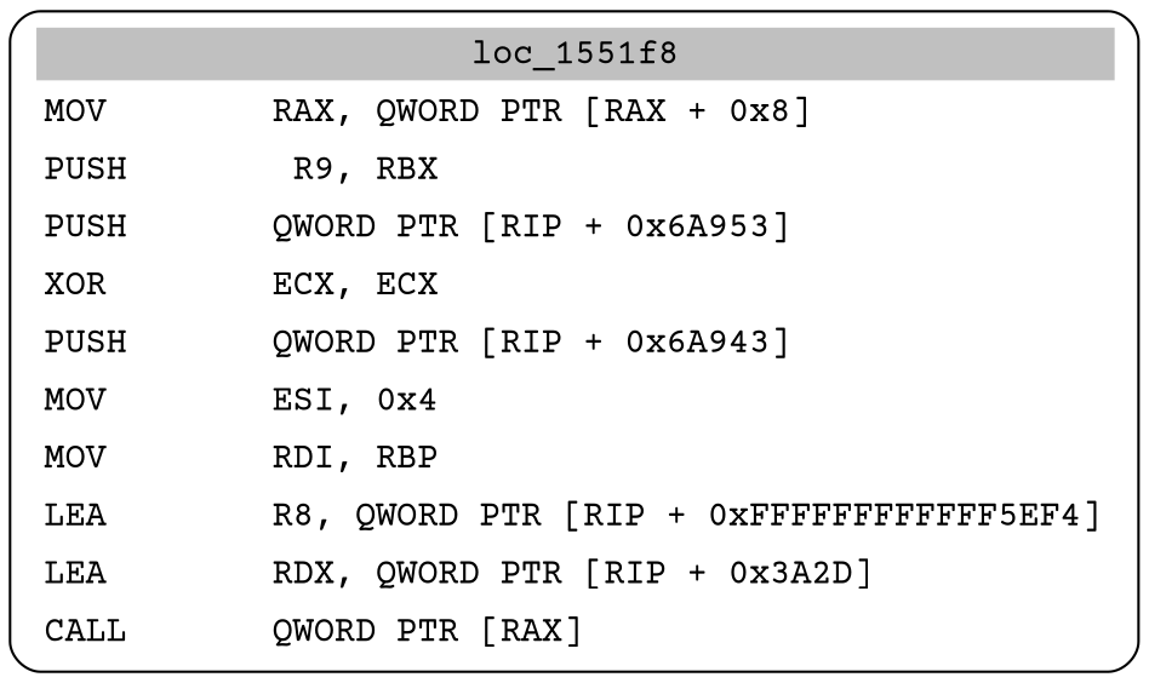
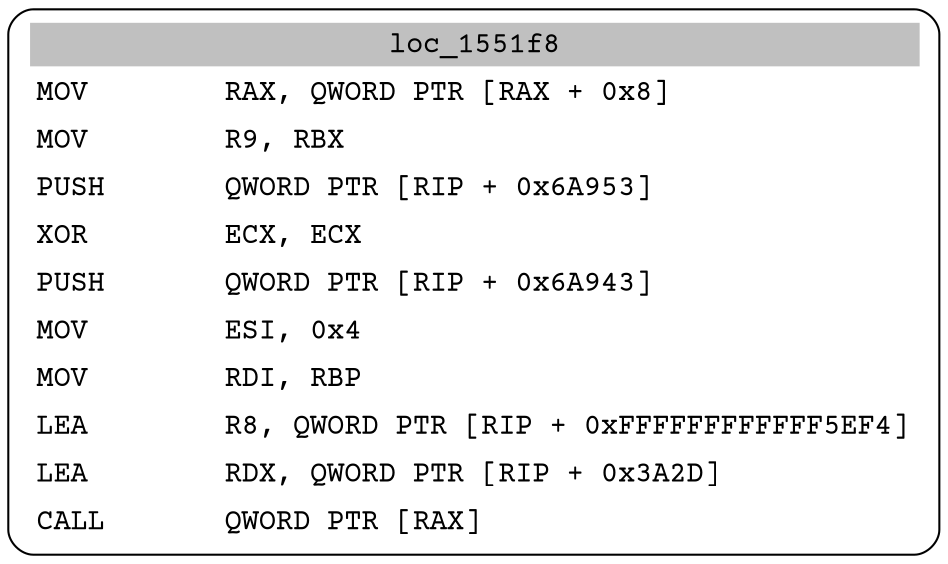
  digraph {
    fontname="Courier Prime"
-   n1 [fontname="Courier Prime" label=<<table border="0" cellborder="0" cellpadding="3"><tr><td align="center" colspan="2" bgcolor="grey">loc_1551f8</td></tr><tr><td align="left">MOV        RAX, QWORD PTR [RAX + 0x8]</td></tr><tr><td align="left">PUSH        R9, RBX</td></tr><tr><td align="left">PUSH       QWORD PTR [RIP + 0x6A953]</td></tr><tr><td align="left">XOR        ECX, ECX</td></tr><tr><td align="left">PUSH       QWORD PTR [RIP + 0x6A943]</td></tr><tr><td align="left">MOV        ESI, 0x4</td></tr><tr><td align="left">MOV        RDI, RBP</td></tr><tr><td align="left">LEA        R8, QWORD PTR [RIP + 0xFFFFFFFFFFFF5EF4]</td></tr><tr><td align="left">LEA        RDX, QWORD PTR [RIP + 0x3A2D]</td></tr><tr><td align="left">CALL       QWORD PTR [RAX]</td></tr></table>> shape=Mrecord]
+   n1 [fontname="Courier Prime" label=<<table border="0" cellborder="0" cellpadding="3"><tr><td align="center" colspan="2" bgcolor="grey">loc_1551f8</td></tr><tr><td align="left">MOV        RAX, QWORD PTR [RAX + 0x8]</td></tr><tr><td align="left">MOV        R9, RBX</td></tr><tr><td align="left">PUSH       QWORD PTR [RIP + 0x6A953]</td></tr><tr><td align="left">XOR        ECX, ECX</td></tr><tr><td align="left">PUSH       QWORD PTR [RIP + 0x6A943]</td></tr><tr><td align="left">MOV        ESI, 0x4</td></tr><tr><td align="left">MOV        RDI, RBP</td></tr><tr><td align="left">LEA        R8, QWORD PTR [RIP + 0xFFFFFFFFFFFF5EF4]</td></tr><tr><td align="left">LEA        RDX, QWORD PTR [RIP + 0x3A2D]</td></tr><tr><td align="left">CALL       QWORD PTR [RAX]</td></tr></table>> shape=Mrecord]
  }
